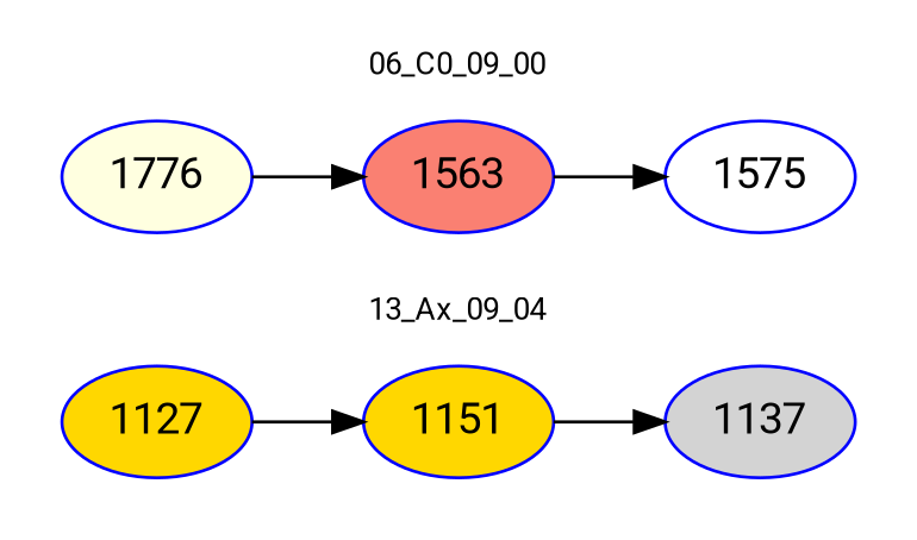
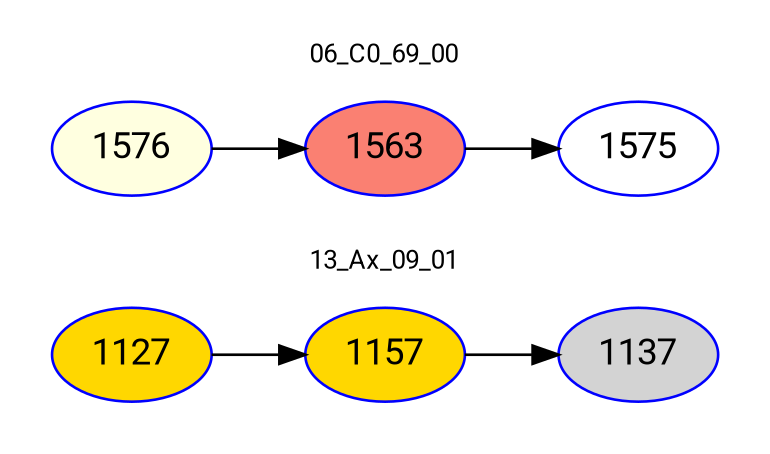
  digraph {
    fontname=Roboto
    rankdir=LR
    node [color=blue fillcolor=gold fontname=Roboto style=filled]
    edge [color=black fontname=Roboto]
    n1 [label=1127]
    n2 [fillcolor=lightgrey label=1137]
-   n3 [label=1151]
+   n3 [label=1157]
    n4 [fillcolor=salmon label=1563]
-   n5 [fillcolor=lightyellow label=1776]
+   n5 [fillcolor=lightyellow label=1576]
    n6 [fillcolor=white label=1575]
    subgraph cluster_1 {
      color=white
      fontsize=10
-     label="13_Ax_09_04"
+     label="13_Ax_09_01"
      n1
      n2
      n3
    }
    subgraph cluster_2 {
      color=white
      fontsize=10
-     label="06_C0_09_00"
+     label="06_C0_69_00"
      n4
      n5
      n6
    }
    n1 -> n3
    n3 -> n2
    n4 -> n6
    n5 -> n4
  }
